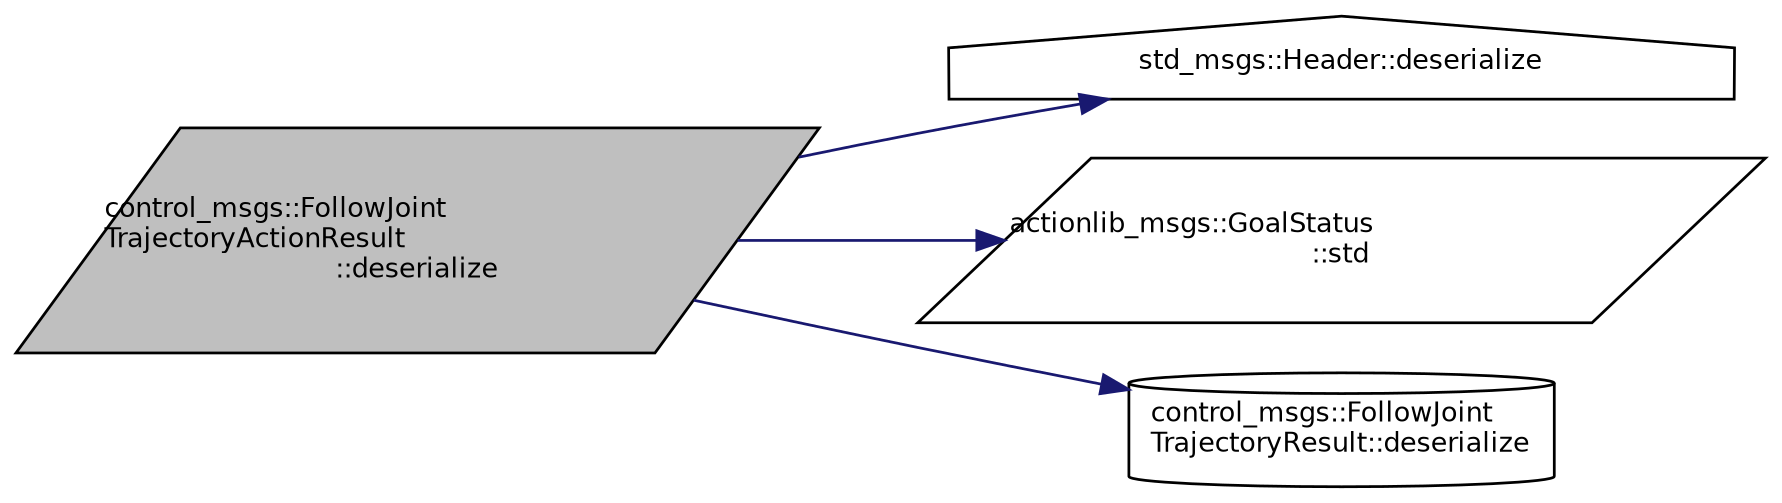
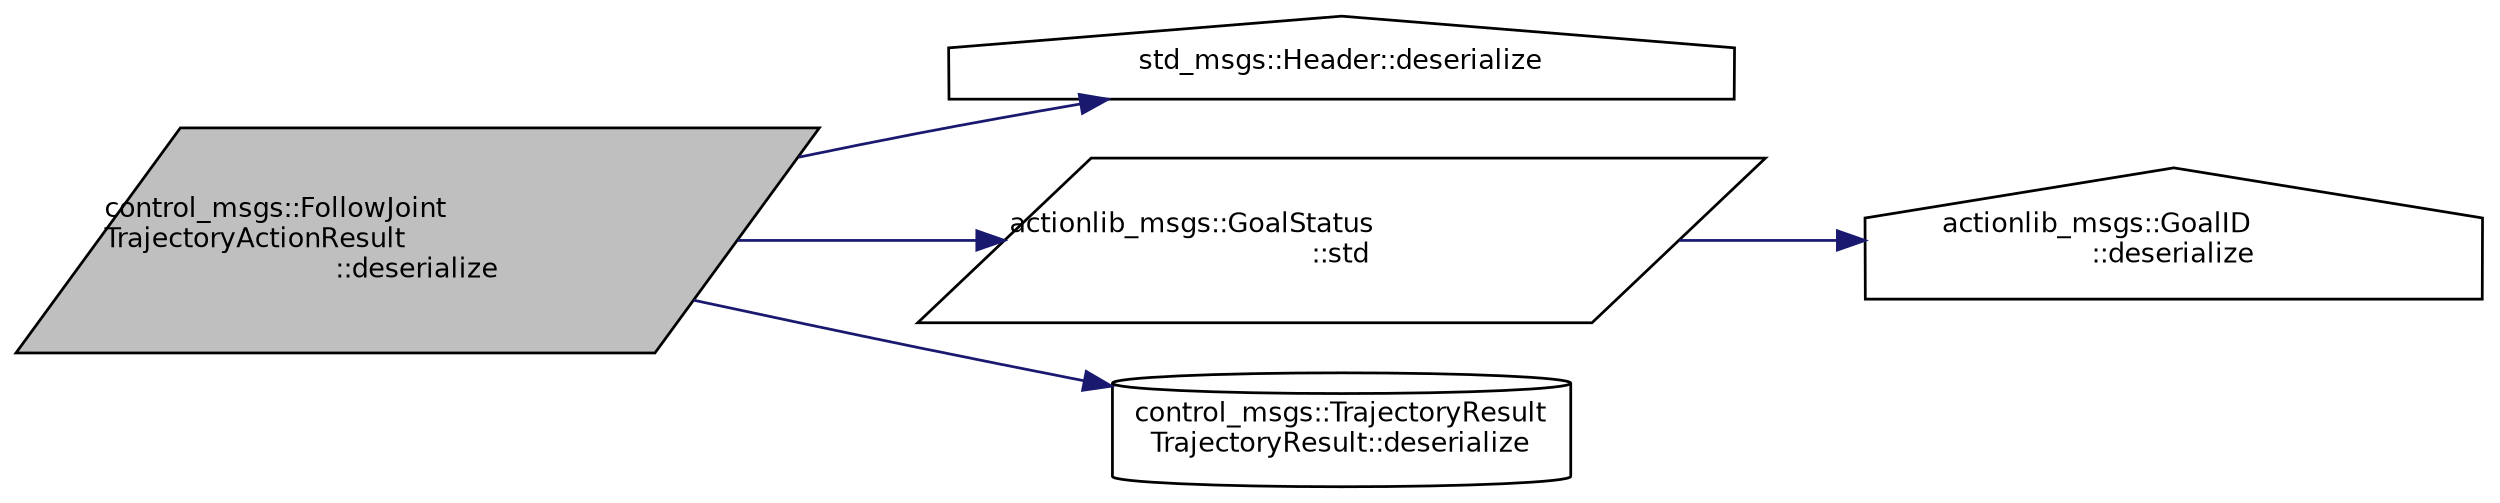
  digraph {
    rankdir=LR
    node [color=black fillcolor=white fontname=Helvetica fontsize=10 shape=parallelogram style=filled]
    edge [color=midnightblue fontname=Helvetica fontsize=10 labelfontname=Helvetica labelfontsize=10 style=solid]
    n1 [fillcolor=grey75 fontcolor=black height=0.2 label="control_msgs::FollowJoint\lTrajectoryActionResult\l::deserialize" width=0.4]
    n2 [height=0.2 label="std_msgs::Header::deserialize" shape=house width=0.4]
    n3 [height=0.2 label="actionlib_msgs::GoalStatus\l::std" width=0.4]
-   n4 [height=0.2 label="control_msgs::FollowJoint\lTrajectoryResult::deserialize" shape=cylinder width=0.4]
+   n4 [height=0.2 label="control_msgs::TrajectoryResult\lTrajectoryResult::deserialize" shape=cylinder width=0.4]
+   n5 [height=0.2 label="actionlib_msgs::GoalID\l::deserialize" shape=house width=0.4]
    n1 -> n2
    n1 -> n3
    n1 -> n4
+   n3 -> n5
  }
